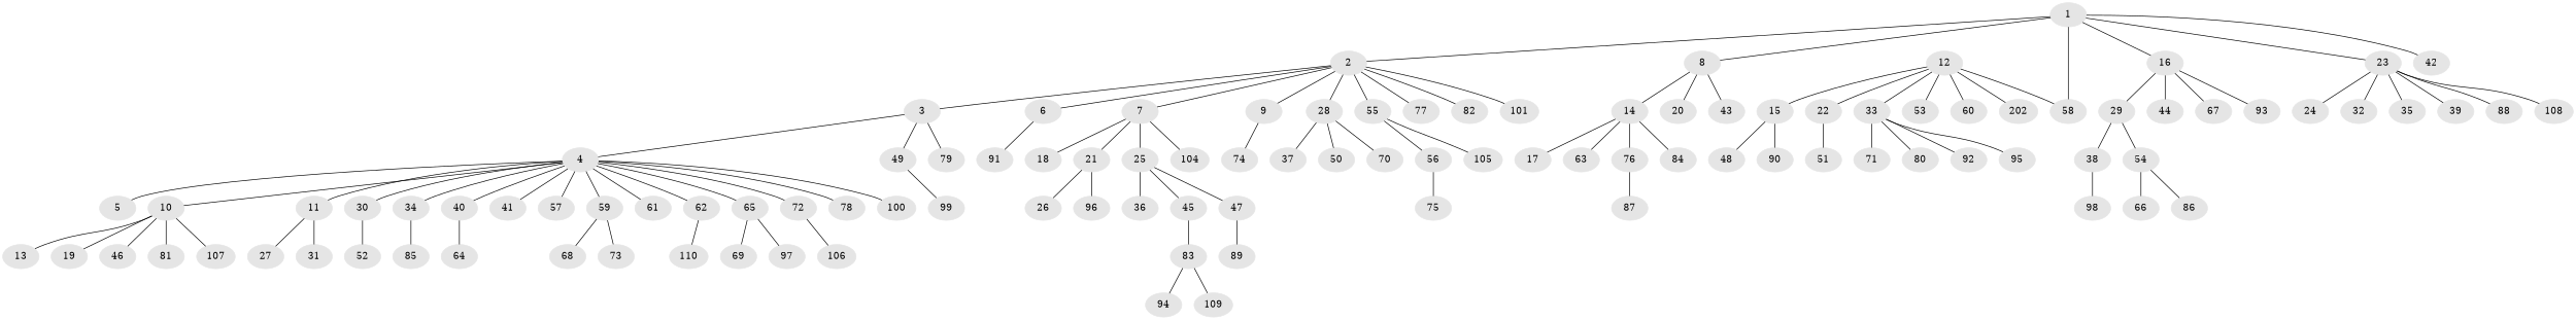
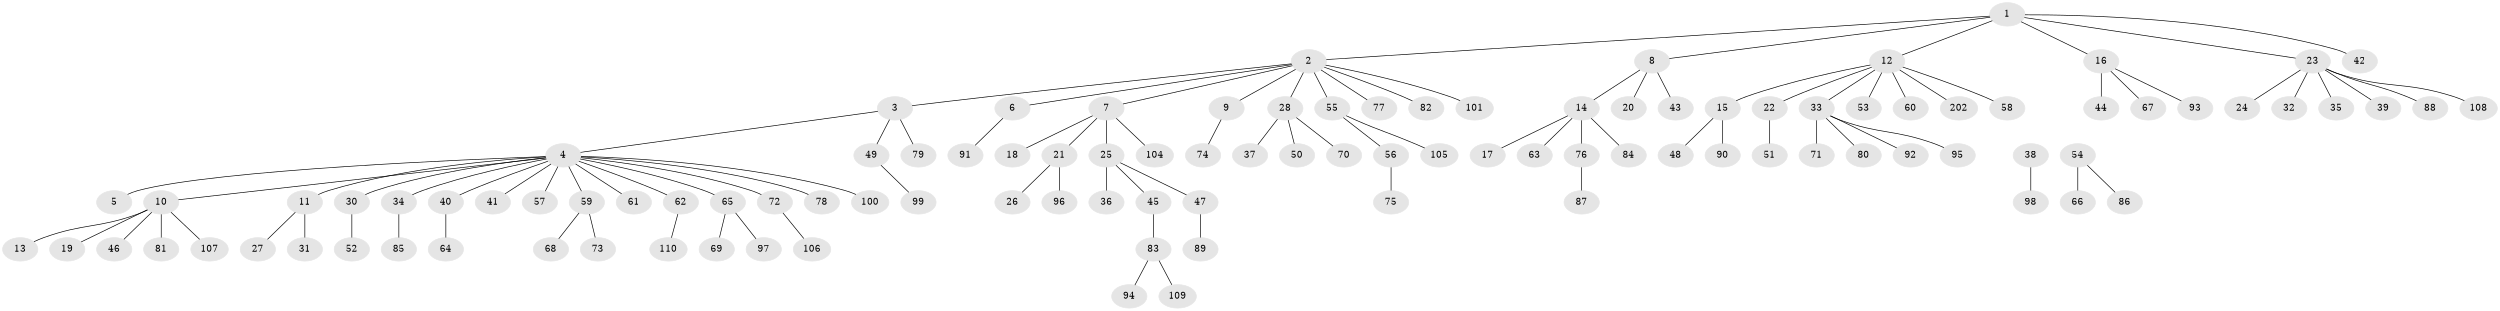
  graph {
    node [color=gray90 style=filled]
    1
    2
    8
    12
    16
    23
    42
    3
    6
    7
    9
    28
    55
    77
    82
    101
    14
    20
    43
    15
    22
    33
    53
    58
    60
    n26 [label=202]
-   29
    44
    67
    93
    24
    32
    35
    39
    88
    108
    4
    49
    79
    91
    18
    21
    25
    104
    74
    37
    50
    70
    56
    105
    5
    10
    11
    30
    34
    40
    41
    57
    59
    61
    62
    65
    72
    78
    100
    99
    13
    19
    46
    81
    107
    27
    31
    52
    85
    64
    68
    73
    110
    69
    97
    106
    26
    96
    36
    45
    47
    17
    63
    76
    84
    48
    90
    51
    71
    80
    92
    95
    87
    38
    54
    83
    89
    98
    66
    86
    94
    109
    75
    1 -- 2
    1 -- 8
-   1 -- 58
+   1 -- 12
    1 -- 16
    1 -- 23
    1 -- 42
    2 -- 3
    2 -- 6
    2 -- 7
    2 -- 9
    2 -- 28
    2 -- 55
    2 -- 77
    2 -- 82
    2 -- 101
    8 -- 14
    8 -- 20
    8 -- 43
    12 -- 15
    12 -- 22
    12 -- 33
    12 -- 53
    12 -- 58
    12 -- 60
    12 -- n26
-   16 -- 29
    16 -- 44
    16 -- 67
    16 -- 93
    23 -- 24
    23 -- 32
    23 -- 35
    23 -- 39
    23 -- 88
    23 -- 108
    3 -- 4
    3 -- 49
    3 -- 79
    6 -- 91
    7 -- 18
    7 -- 21
    7 -- 25
    7 -- 104
    9 -- 74
    28 -- 37
    28 -- 50
    28 -- 70
    55 -- 56
    55 -- 105
    14 -- 17
    14 -- 63
    14 -- 76
    14 -- 84
    15 -- 48
    15 -- 90
    22 -- 51
    33 -- 71
    33 -- 80
    33 -- 92
    33 -- 95
-   29 -- 38
-   29 -- 54
    4 -- 5
    4 -- 10
    4 -- 11
    4 -- 30
    4 -- 34
    4 -- 40
    4 -- 41
    4 -- 57
    4 -- 59
    4 -- 61
    4 -- 62
    4 -- 65
    4 -- 72
    4 -- 78
    4 -- 100
    49 -- 99
    21 -- 26
    21 -- 96
    25 -- 36
    25 -- 45
    25 -- 47
    56 -- 75
    10 -- 13
    10 -- 19
    10 -- 46
    10 -- 81
    10 -- 107
    11 -- 27
    11 -- 31
    30 -- 52
    34 -- 85
    40 -- 64
    59 -- 68
    59 -- 73
    62 -- 110
    65 -- 69
    65 -- 97
    72 -- 106
    45 -- 83
    47 -- 89
    76 -- 87
    38 -- 98
    54 -- 66
    54 -- 86
    83 -- 94
    83 -- 109
  }
